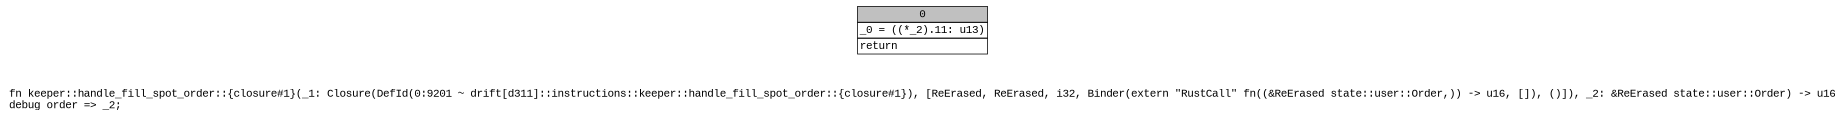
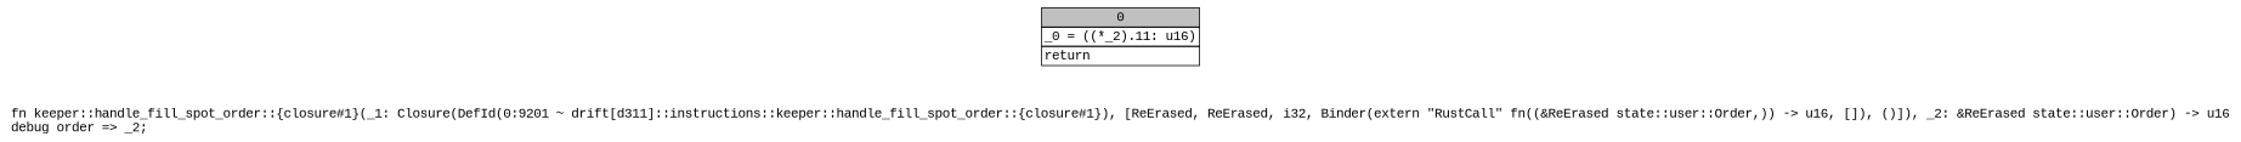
  digraph {
    fontname="Liberation Mono"
    label=<fn keeper::handle_fill_spot_order::{closure#1}(_1: Closure(DefId(0:9201 ~ drift[d311]::instructions::keeper::handle_fill_spot_order::{closure#1}), [ReErased, ReErased, i32, Binder(extern &quot;RustCall&quot; fn((&amp;ReErased state::user::Order,)) -&gt; u16, []), ()]), _2: &amp;ReErased state::user::Order) -&gt; u16<br align="left"/>debug order =&gt; _2;<br align="left"/>>
    rankdir=LR
-   n1 [fontname="Liberation Mono" label=<<table border="0" cellborder="1" cellspacing="0"><tr><td bgcolor="gray" align="center" colspan="1">0</td></tr><tr><td align="left" balign="left">_0 = ((*_2).11: u13)<br/></td></tr><tr><td align="left">return</td></tr></table>> shape=none]
+   n1 [fontname="Liberation Mono" label=<<table border="0" cellborder="1" cellspacing="0"><tr><td bgcolor="gray" align="center" colspan="1">0</td></tr><tr><td align="left" balign="left">_0 = ((*_2).11: u16)<br/></td></tr><tr><td align="left">return</td></tr></table>> shape=none]
  }
